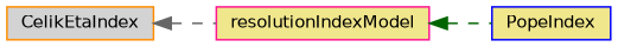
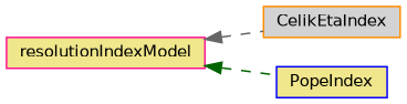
  digraph {
    rankdir=LR
    node [fillcolor=khaki fontname=Helvetica fontsize=10 shape=box style=filled]
    edge [dir=back fontname=Helvetica fontsize=10 labelfontname=Helvetica labelfontsize=10 style=dashed]
    n1 [color=deeppink fontcolor=black height=0.2 label=resolutionIndexModel width=0.4]
    n2 [color=darkorange fillcolor=lightgrey height=0.2 label=CelikEtaIndex width=0.4]
    n3 [color=blue height=0.2 label=PopeIndex width=0.4]
-   n2 -> n1 [color=gray40]
+   n1 -> n2 [color=gray40]
    n1 -> n3 [color=darkgreen]
  }
